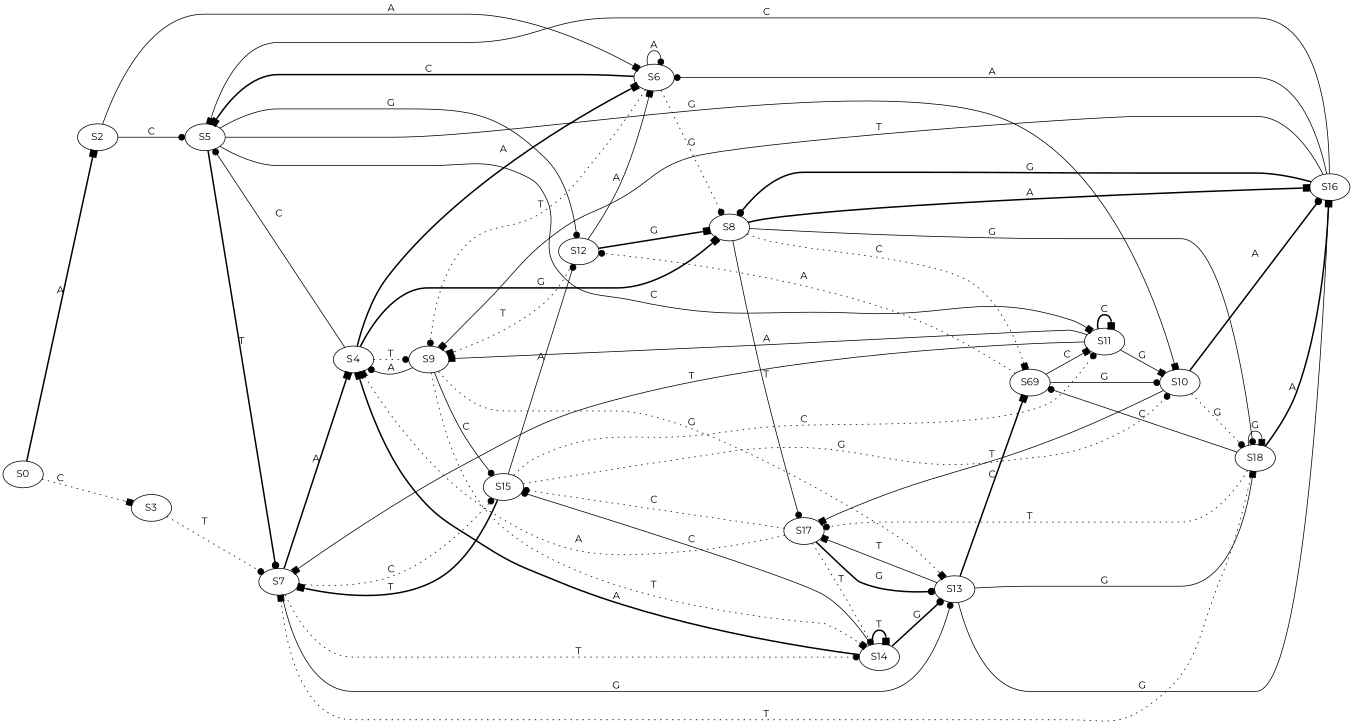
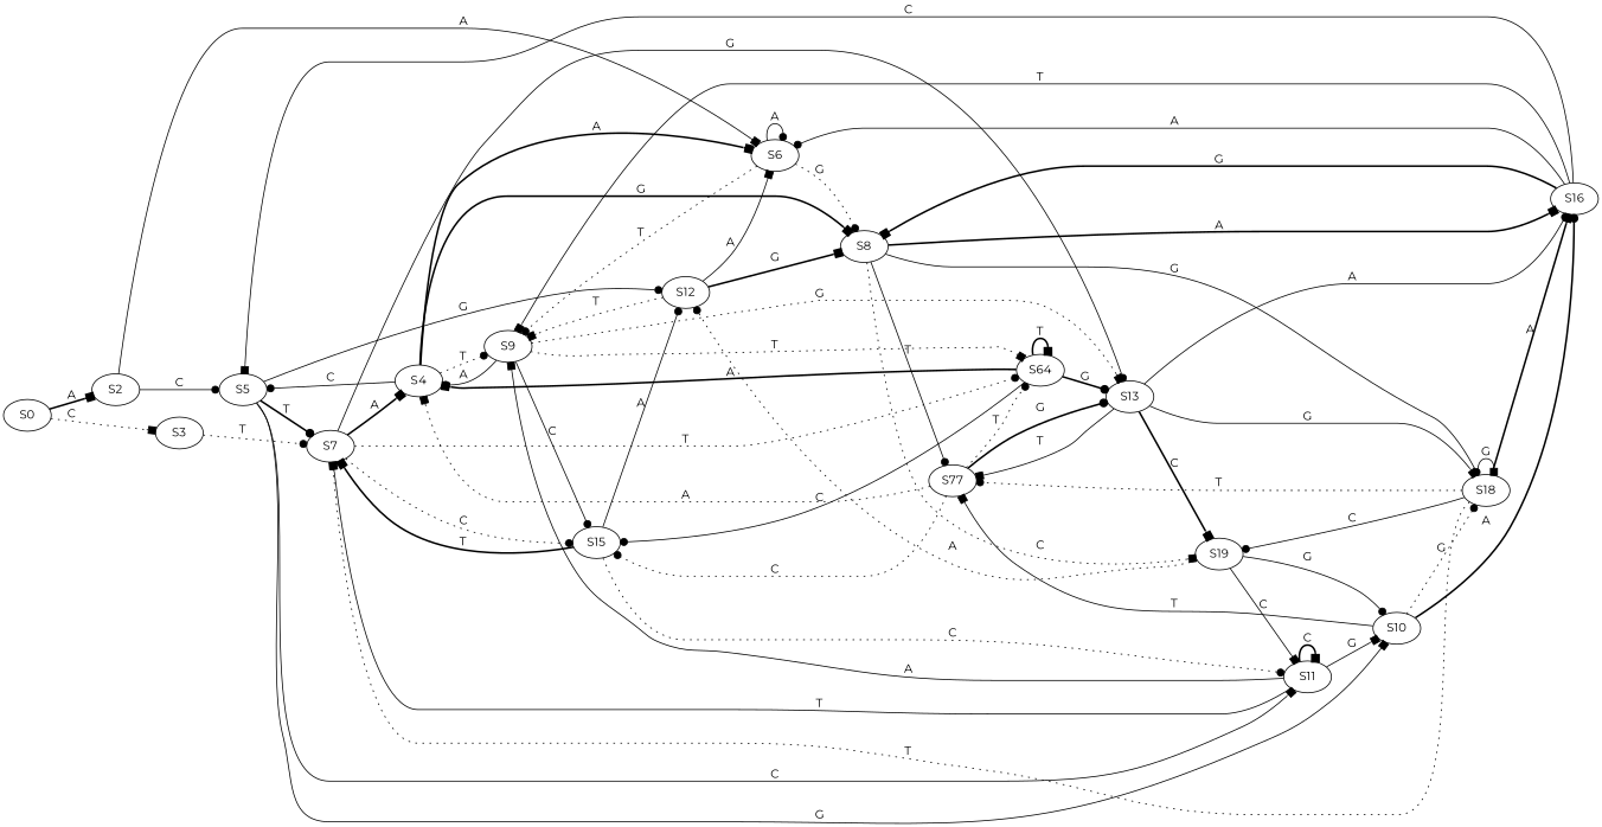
  strict digraph {
    fontname=Montserrat
    rankdir=LR
    node [fontname=Montserrat]
    edge [arrowhead=box fontname=Montserrat style=solid]
    S0
    S2
    S3
    S5
    S6
    S7
    S4
    S8
    S9
    S10
    S11
    S12
    S13
-   S14
+   S14 [label=S64]
    S15
    S16
-   S17
+   S17 [label=S77]
    S18
-   S19 [label=S69]
+   S19
    S0 -> S2 [label=A style=bold]
    S0 -> S3 [label=C style=dotted]
    S2 -> S5 [arrowhead=dot label=C]
    S2 -> S6 [label=A]
    S3 -> S7 [arrowhead=dot label=T style=dotted]
    S5 -> S7 [arrowhead=dot label=T style=bold]
    S5 -> S10 [label=G]
    S5 -> S11 [label=C]
    S5 -> S12 [arrowhead=dot label=G]
-   S6 -> S5 [label=C style=bold]
    S6 -> S6 [arrowhead=dot label=A]
    S6 -> S8 [arrowhead=dot label=G style=dotted]
    S6 -> S9 [arrowhead=dot label=T style=dotted]
    S7 -> S4 [label=A style=bold]
    S7 -> S13 [arrowhead=dot label=G]
    S7 -> S14 [arrowhead=dot label=T style=dotted]
    S7 -> S15 [arrowhead=dot label=C style=dotted]
    S4 -> S5 [arrowhead=dot label=C]
    S4 -> S6 [label=A style=bold]
    S4 -> S8 [label=G style=bold]
    S4 -> S9 [arrowhead=dot label=T style=dotted]
    S8 -> S16 [label=A style=bold]
    S8 -> S17 [arrowhead=dot label=T]
    S8 -> S18 [arrowhead=dot label=G]
    S8 -> S19 [label=C style=dotted]
    S9 -> S4 [arrowhead=dot label=A]
    S9 -> S13 [label=G style=dotted]
    S9 -> S14 [label=T style=dotted]
    S9 -> S15 [arrowhead=dot label=C]
    S10 -> S16 [arrowhead=dot label=A style=bold]
    S10 -> S17 [label=T]
    S10 -> S18 [arrowhead=dot label=G style=dotted]
    S11 -> S7 [label=T]
    S11 -> S9 [label=A]
    S11 -> S10 [label=G]
    S11 -> S11 [label=C style=bold]
    S12 -> S6 [label=A]
    S12 -> S8 [label=G style=bold]
    S12 -> S9 [label=T style=dotted]
-   S13 -> S16 [arrowhead=dot label=G]
+   S13 -> S16 [arrowhead=dot label=A]
    S13 -> S17 [label=T]
    S13 -> S18 [label=G]
    S13 -> S19 [label=C style=bold]
    S14 -> S4 [label=A style=bold]
    S14 -> S13 [arrowhead=dot label=G style=bold]
    S14 -> S14 [label=T style=bold]
    S14 -> S15 [arrowhead=dot label=C]
    S15 -> S7 [label=T style=bold]
-   S15 -> S10 [arrowhead=dot label=G style=dotted]
    S15 -> S11 [arrowhead=dot label=C style=dotted]
    S15 -> S12 [arrowhead=dot label=A]
    S16 -> S5 [label=C]
    S16 -> S6 [arrowhead=dot label=A]
-   S16 -> S8 [arrowhead=dot label=G style=bold]
+   S16 -> S8 [label=G style=bold]
    S16 -> S9 [label=T]
    S17 -> S4 [label=A style=dotted]
    S17 -> S13 [arrowhead=dot label=G style=bold]
    S17 -> S14 [arrowhead=dot label=T style=dotted]
    S17 -> S15 [arrowhead=dot label=C style=dotted]
    S18 -> S7 [label=T style=dotted]
    S18 -> S16 [label=A style=bold]
    S18 -> S17 [arrowhead=dot label=T style=dotted]
    S18 -> S18 [label=G]
    S18 -> S19 [arrowhead=dot label=C]
    S19 -> S10 [arrowhead=dot label=G]
    S19 -> S11 [label=C]
    S19 -> S12 [arrowhead=dot label=A style=dotted]
  }
